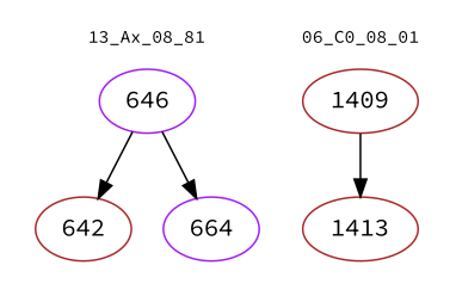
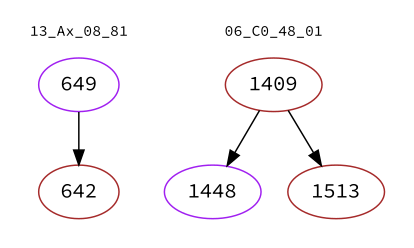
  digraph {
    fontname="Source Code Pro"
    node [color=purple fontname="Source Code Pro"]
    edge [color=black fontname="Source Code Pro"]
-   n1 [label=646]
+   n1 [label=649]
    n2 [color=brown label=642]
-   n3 [label=664]
    n4 [color=brown label=1409]
-   n6 [color=brown label=1413]
+   n5 [label=1448]
+   n6 [color=brown label=1513]
    subgraph cluster_1 {
      color=white
      fontsize=10
      label="13_Ax_08_81"
      n1
      n2
-     n3
    }
    subgraph cluster_2 {
      color=white
      fontsize=10
-     label="06_C0_08_01"
+     label="06_C0_48_01"
      n4
+     n5
      n6
    }
    n1 -> n2
-   n1 -> n3
+   n4 -> n5
    n4 -> n6
  }
